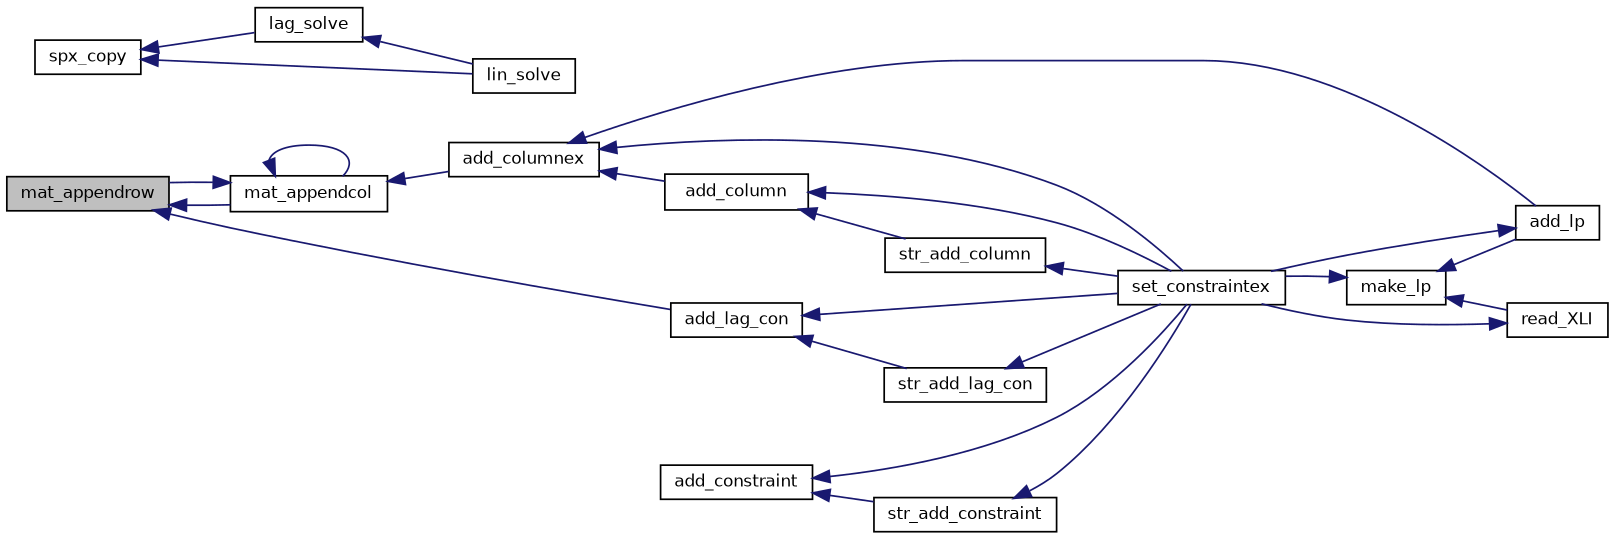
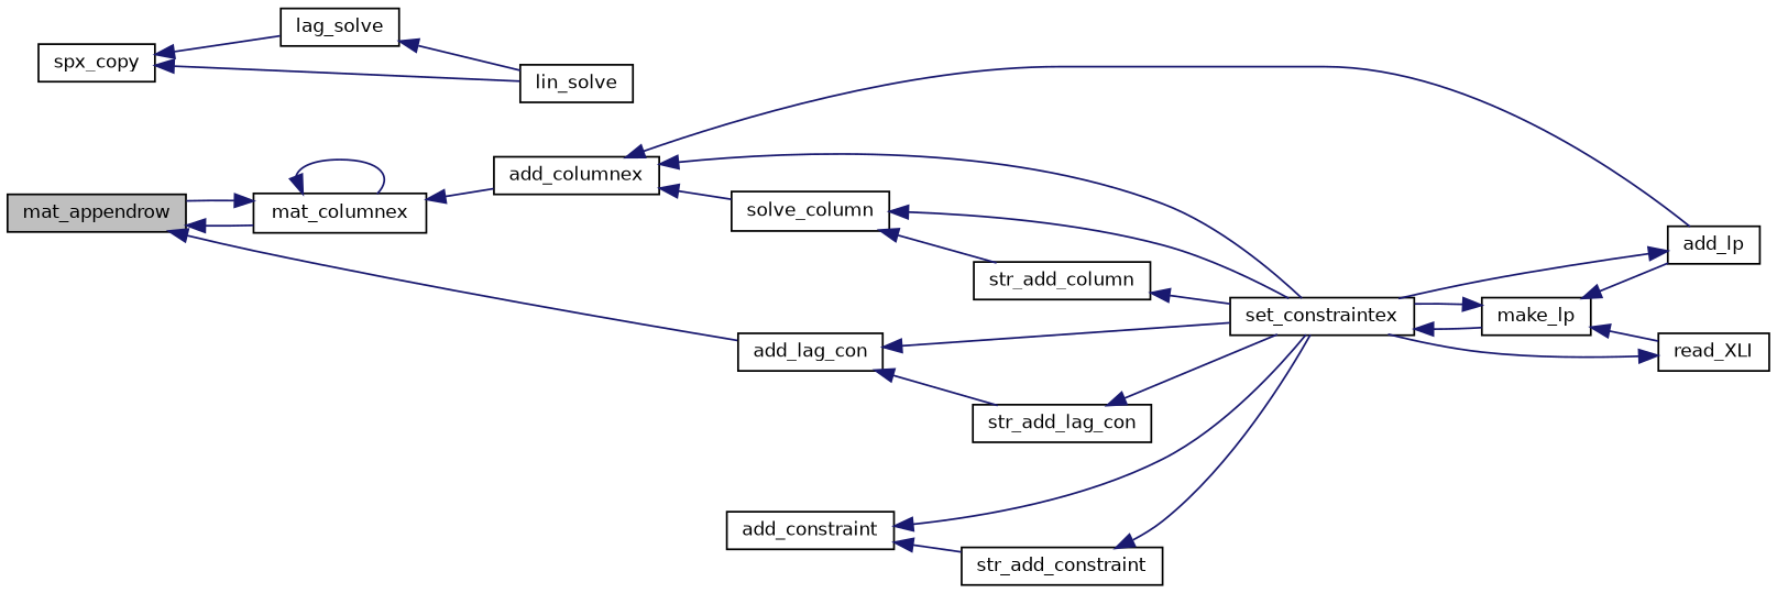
  digraph {
    rankdir=LR
    node [color=black fillcolor=white fontname=Helvetica fontsize=10 shape=record style=filled]
    edge [color=midnightblue dir=back fontname=Helvetica fontsize=10 labelfontname=Helvetica labelfontsize=10 style=solid]
    n1 [fillcolor=grey75 fontcolor=black height=0.2 label=mat_appendrow width=0.4]
    n2 [height=0.2 label=add_lag_con width=0.4]
-   n3 [height=0.2 label=mat_appendcol width=0.4]
+   n3 [height=0.2 label=mat_columnex width=0.4]
    n4 [height=0.2 label=set_constraintex width=0.4]
    n5 [height=0.2 label=str_add_lag_con width=0.4]
    n6 [height=0.2 label=add_columnex width=0.4]
    n7 [height=0.2 label=add_constraint width=0.4]
    n8 [height=0.2 label=str_add_constraint width=0.4]
    n9 [height=0.2 label=make_lp width=0.4]
    n10 [height=0.2 label=add_lp width=0.4]
    n11 [height=0.2 label=read_XLI width=0.4]
-   n12 [height=0.2 label=add_column width=0.4]
+   n12 [height=0.2 label=solve_column width=0.4]
    n13 [height=0.2 label=str_add_column width=0.4]
    n14 [height=0.2 label=spx_copy width=0.4]
    n15 [height=0.2 label=lag_solve width=0.4]
    n16 [height=0.2 label=lin_solve width=0.4]
    n1 -> n2
    n1 -> n3
    n2 -> n4
    n2 -> n5
    n3 -> n1
    n3 -> n3
    n3 -> n6
+   n4 -> n9
    n5 -> n4
    n6 -> n4
    n6 -> n10
    n6 -> n12
    n7 -> n4
    n7 -> n8
    n8 -> n4
    n9 -> n4
    n9 -> n10
    n9 -> n11
    n10 -> n4
    n11 -> n4
    n12 -> n4
    n12 -> n13
    n13 -> n4
    n14 -> n15
    n14 -> n16
    n15 -> n16
  }
